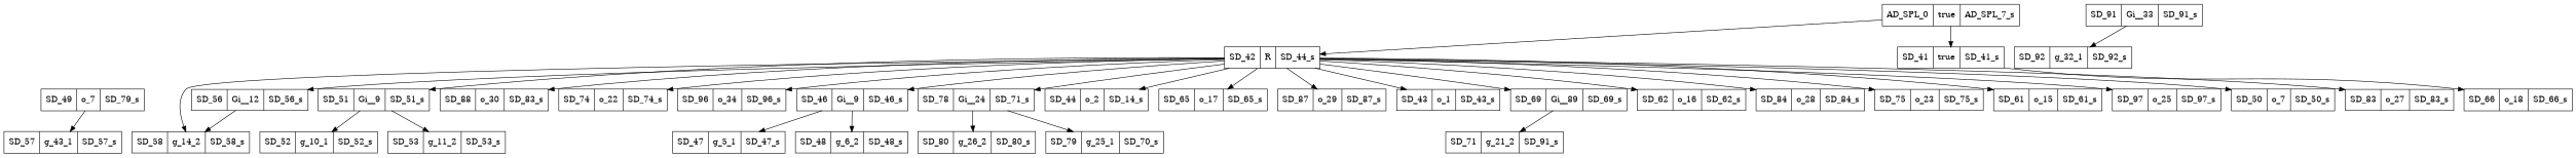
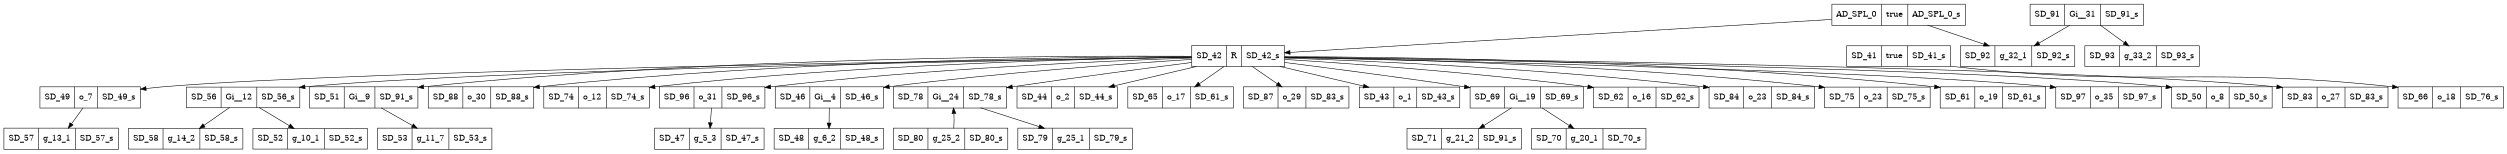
  digraph {
    node [shape=record]
-   n1 [label="{{AD_SPL_0|true|AD_SPL_7_s}}"]
-   n2 [label="{{SD_42|R|SD_44_s}}"]
+   n1 [label="{{AD_SPL_0|true|AD_SPL_0_s}}"]
+   n2 [label="{{SD_42|R|SD_42_s}}"]
    n3 [label="{{SD_41|true|SD_41_s}}"]
-   n4 [label="{{SD_49|o_7|SD_79_s}}"]
+   n4 [label="{{SD_49|o_7|SD_49_s}}"]
    n5 [label="{{SD_56|Gi__12|SD_56_s}}"]
-   n6 [label="{{SD_51|Gi__9|SD_51_s}}"]
-   n7 [label="{{SD_88|o_30|SD_83_s}}"]
-   n8 [label="{{SD_74|o_22|SD_74_s}}"]
-   n9 [label="{{SD_46|Gi__9|SD_46_s}}"]
-   n10 [label="{{SD_96|o_34|SD_96_s}}"]
-   n11 [label="{{SD_78|Gi__24|SD_71_s}}"]
-   n12 [label="{{SD_44|o_2|SD_14_s}}"]
-   n13 [label="{{SD_65|o_17|SD_65_s}}"]
-   n14 [label="{{SD_87|o_29|SD_87_s}}"]
+   n6 [label="{{SD_51|Gi__9|SD_91_s}}"]
+   n7 [label="{{SD_88|o_30|SD_88_s}}"]
+   n8 [label="{{SD_74|o_12|SD_74_s}}"]
+   n9 [label="{{SD_46|Gi__4|SD_46_s}}"]
+   n10 [label="{{SD_96|o_31|SD_96_s}}"]
+   n11 [label="{{SD_78|Gi__24|SD_78_s}}"]
+   n12 [label="{{SD_44|o_2|SD_44_s}}"]
+   n13 [label="{{SD_65|o_17|SD_61_s}}"]
+   n14 [label="{{SD_87|o_29|SD_83_s}}"]
    n15 [label="{{SD_43|o_1|SD_43_s}}"]
-   n16 [label="{{SD_69|Gi__89|SD_69_s}}"]
+   n16 [label="{{SD_69|Gi__19|SD_69_s}}"]
    n17 [label="{{SD_62|o_16|SD_62_s}}"]
-   n18 [label="{{SD_84|o_28|SD_84_s}}"]
+   n18 [label="{{SD_84|o_23|SD_84_s}}"]
    n19 [label="{{SD_75|o_23|SD_75_s}}"]
-   n20 [label="{{SD_61|o_15|SD_61_s}}"]
-   n21 [label="{{SD_97|o_25|SD_97_s}}"]
-   n22 [label="{{SD_50|o_7|SD_50_s}}"]
+   n20 [label="{{SD_61|o_19|SD_61_s}}"]
+   n21 [label="{{SD_97|o_35|SD_97_s}}"]
+   n22 [label="{{SD_50|o_8|SD_50_s}}"]
    n23 [label="{{SD_83|o_27|SD_83_s}}"]
-   n24 [label="{{SD_66|o_18|SD_66_s}}"]
-   n25 [label="{{SD_57|g_43_1|SD_57_s}}"]
+   n24 [label="{{SD_66|o_18|SD_76_s}}"]
+   n25 [label="{{SD_57|g_13_1|SD_57_s}}"]
    n26 [label="{{SD_58|g_14_2|SD_58_s}}"]
-   n27 [label="{{SD_53|g_11_2|SD_53_s}}"]
+   n27 [label="{{SD_53|g_11_7|SD_53_s}}"]
    n28 [label="{{SD_52|g_10_1|SD_52_s}}"]
-   n29 [label="{{SD_91|Gi__33|SD_91_s}}"]
+   n29 [label="{{SD_91|Gi__31|SD_91_s}}"]
    n30 [label="{{SD_92|g_32_1|SD_92_s}}"]
-   n32 [label="{{SD_47|g_5_1|SD_47_s}}"]
+   n31 [label="{{SD_93|g_33_2|SD_93_s}}"]
+   n32 [label="{{SD_47|g_5_3|SD_47_s}}"]
    n33 [label="{{SD_48|g_6_2|SD_48_s}}"]
-   n34 [label="{{SD_80|g_26_2|SD_80_s}}"]
-   n35 [label="{{SD_79|g_25_1|SD_70_s}}"]
+   n34 [label="{{SD_80|g_25_2|SD_80_s}}"]
+   n35 [label="{{SD_79|g_25_1|SD_79_s}}"]
    n36 [label="{{SD_71|g_21_2|SD_91_s}}"]
+   n37 [label="{{SD_70|g_20_1|SD_70_s}}"]
    n1 -> n2
-   n1 -> n3
-   n2 -> n26
+   n1 -> n30
+   n2 -> n4
    n2 -> n5
    n2 -> n6
    n2 -> n7
    n2 -> n8
    n2 -> n9
    n2 -> n10
    n2 -> n11
    n2 -> n12
    n2 -> n13
    n2 -> n14
    n2 -> n15
    n2 -> n16
    n2 -> n17
    n2 -> n18
    n2 -> n19
    n2 -> n20
    n2 -> n21
    n2 -> n22
    n2 -> n23
    n3 -> n24
    n4 -> n25
    n5 -> n26
    n6 -> n27
-   n6 -> n28
-   n9 -> n32
+   n5 -> n28
+   n10 -> n32
    n9 -> n33
-   n11 -> n34
+   n34 -> n11
    n11 -> n35
    n16 -> n36
+   n16 -> n37
    n29 -> n30
+   n29 -> n31
  }
